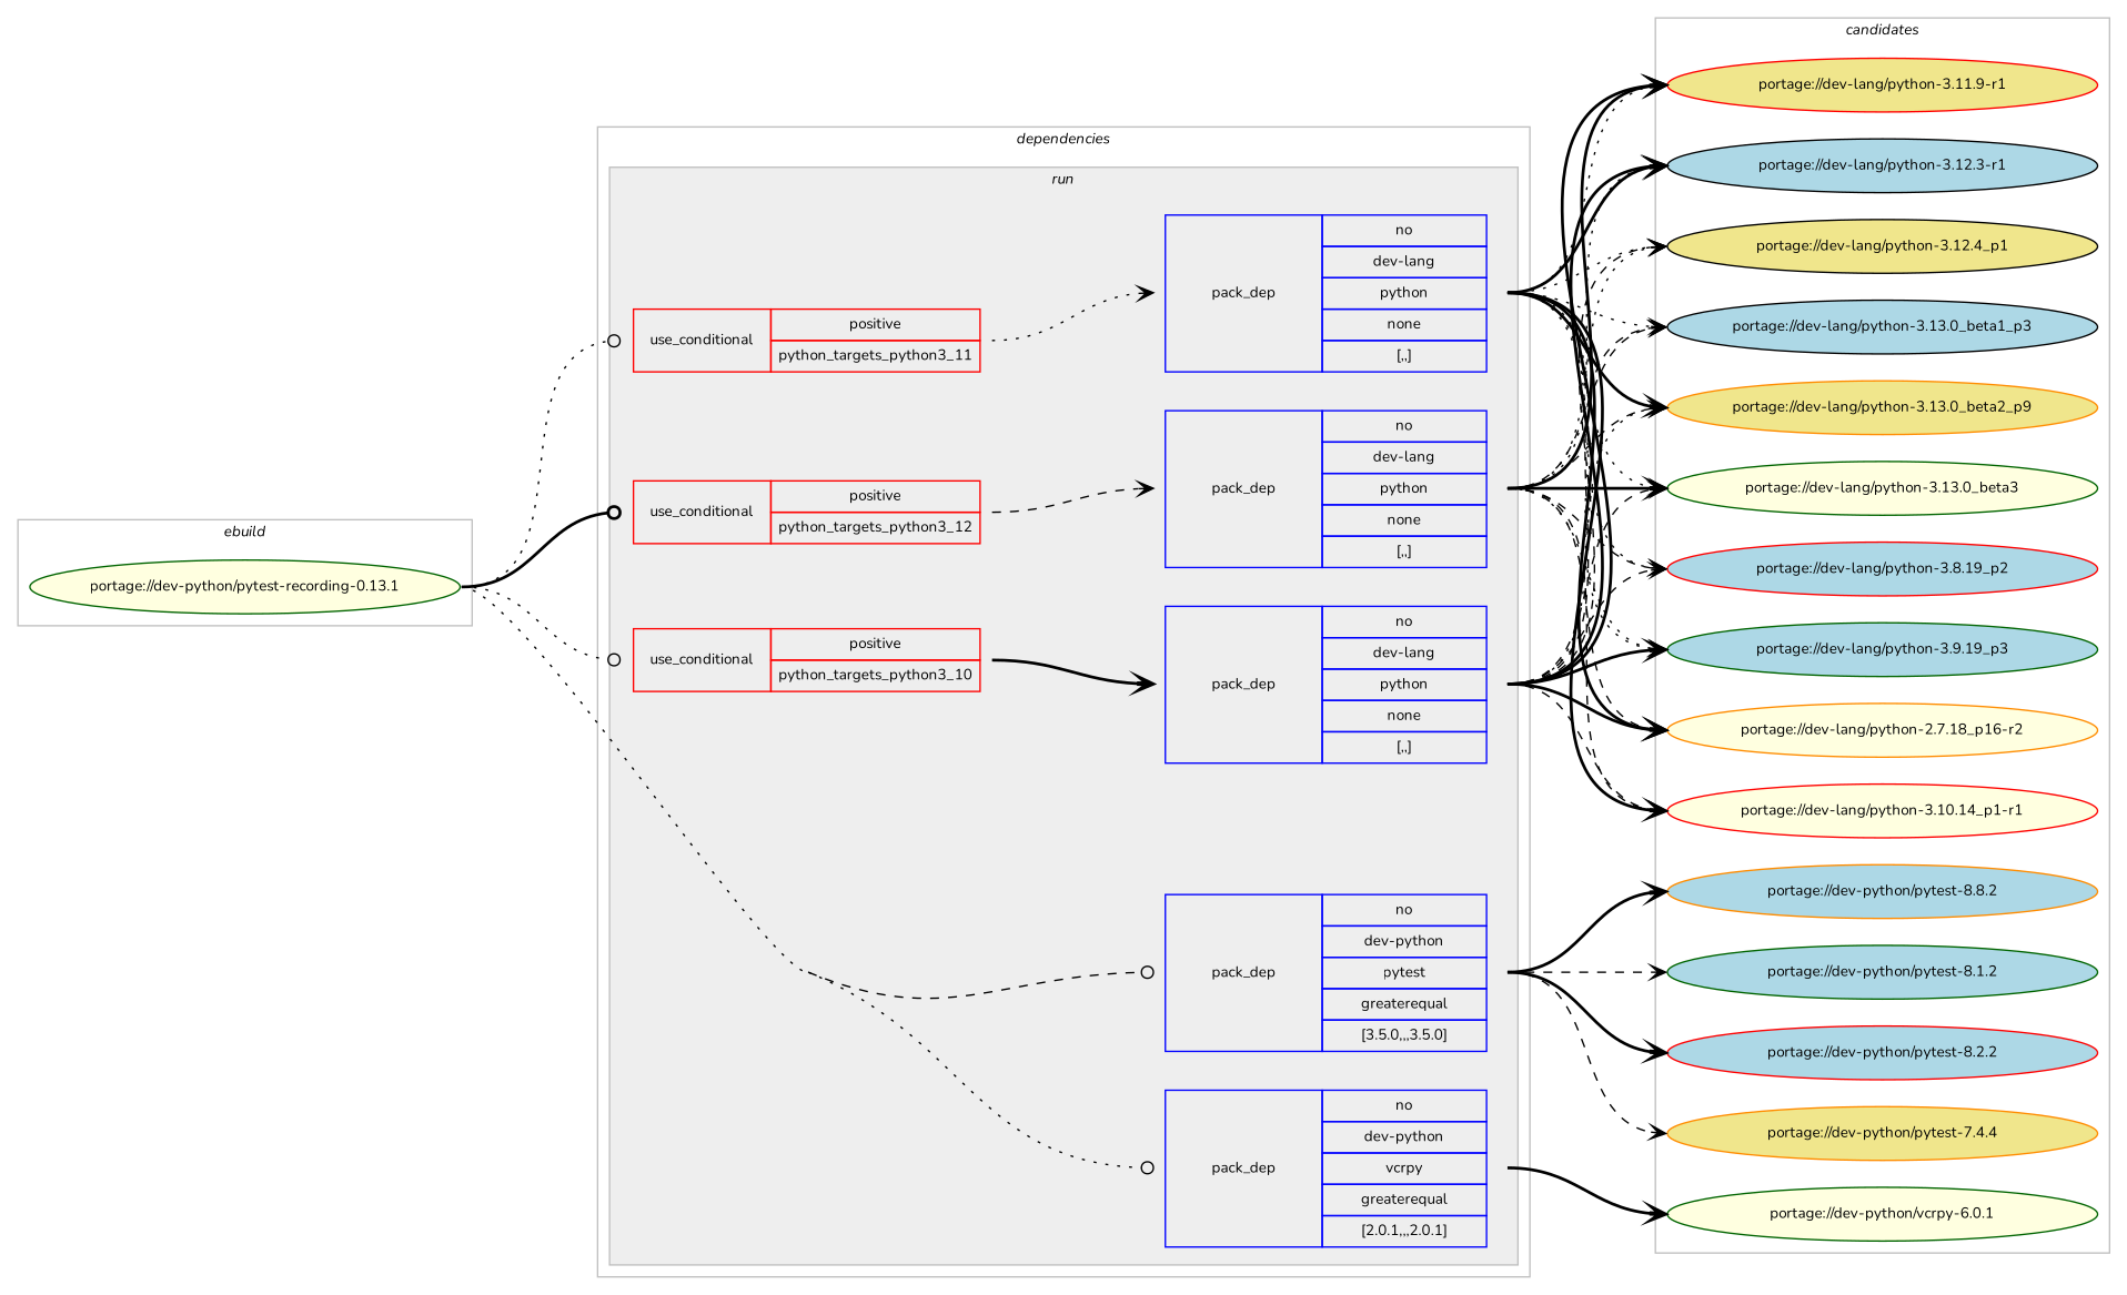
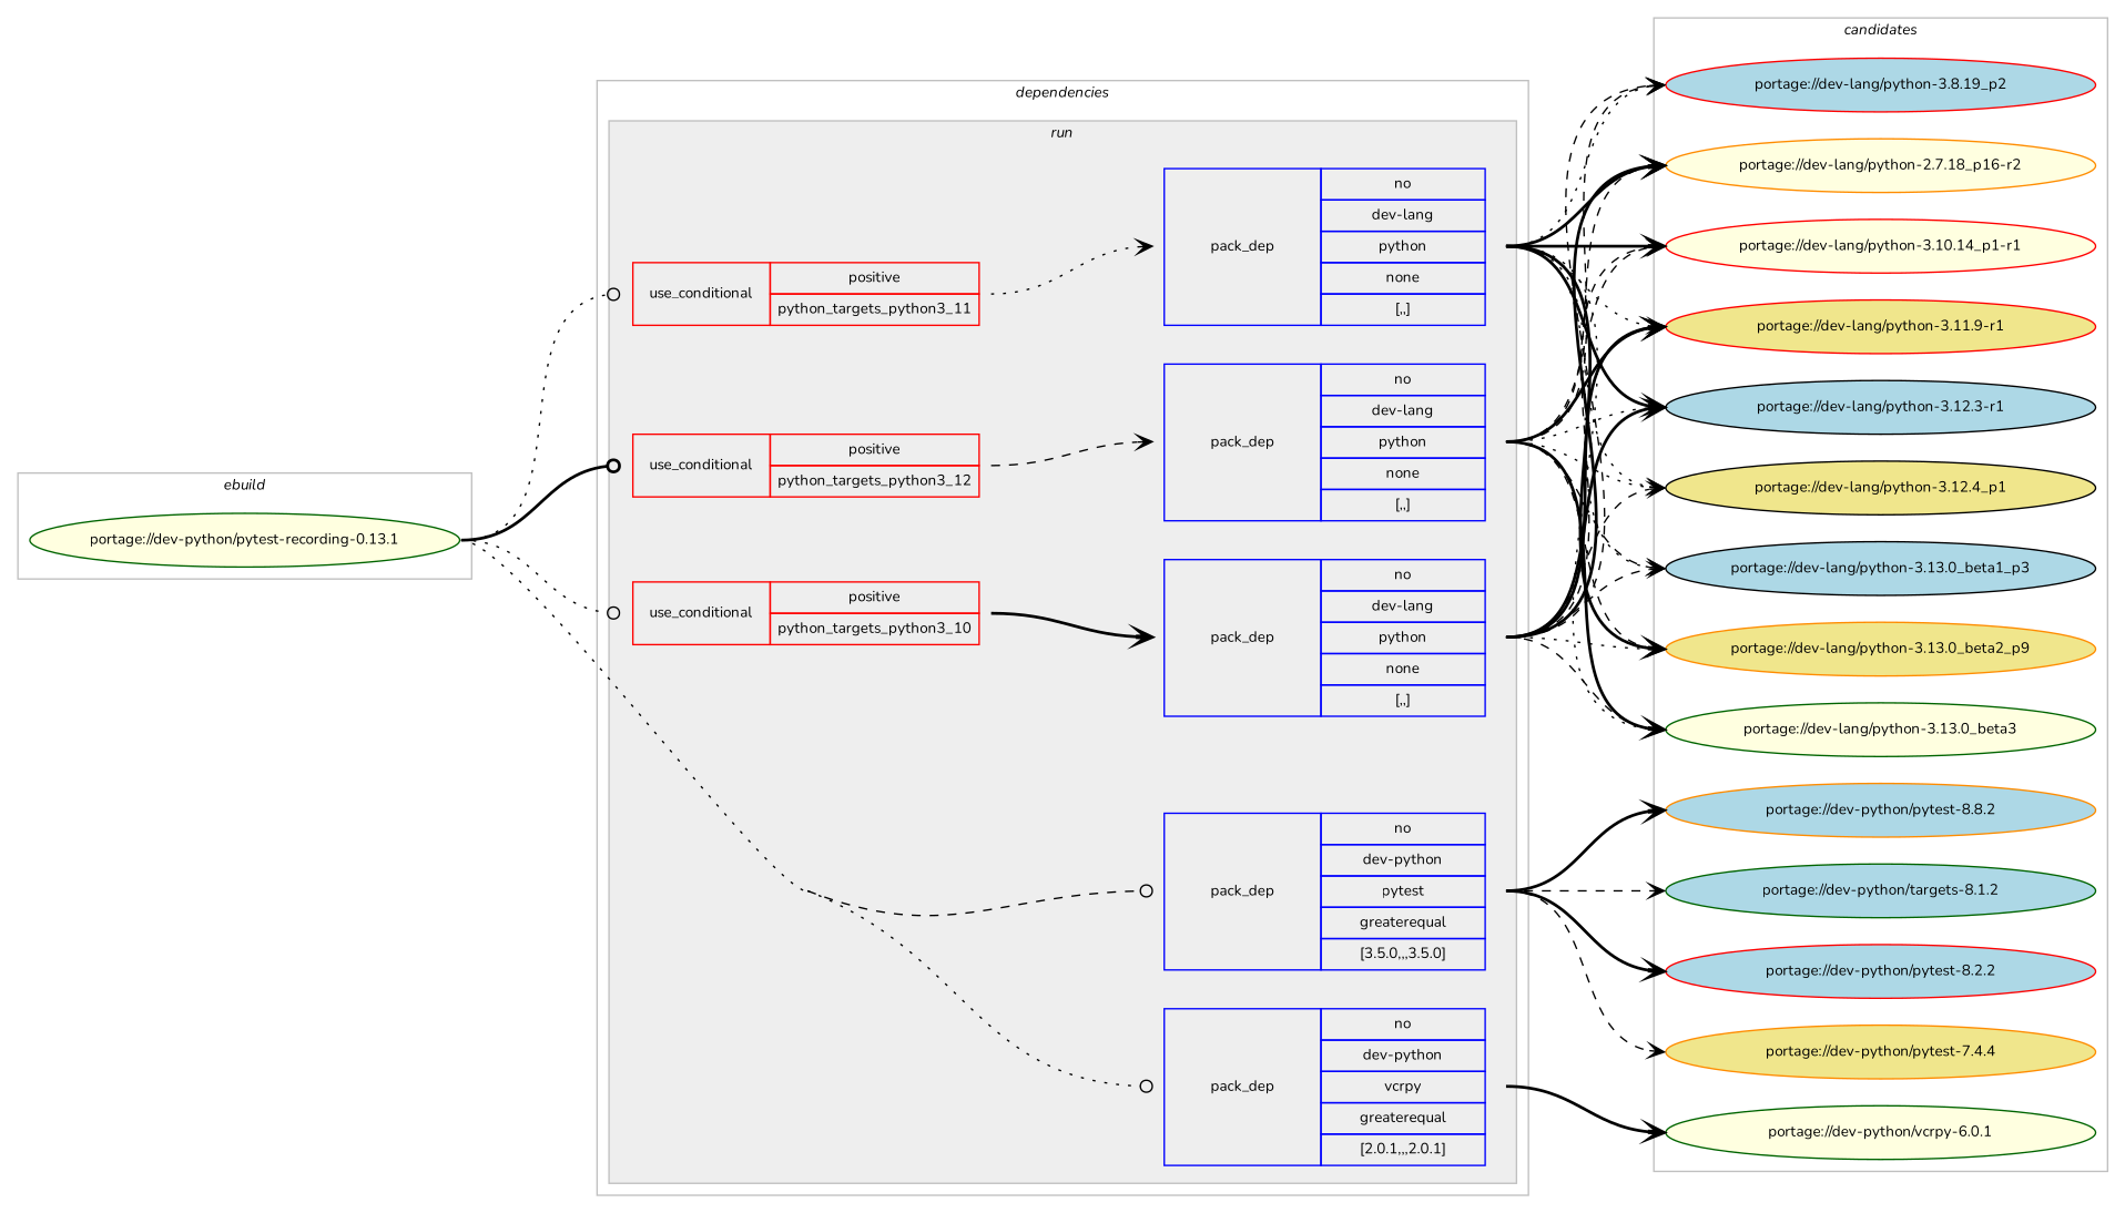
  digraph {
    compound=true
    concentrate=true
    fontname=Nunito
    fontsize=10
    newrank=true
    rankdir=LR
    ranksep=1.5
    node [color=red fontname=Nunito fontsize=10 style=filled]
    edge [arrowhead=vee fontname=Nunito headport=w style=bold tailport=e weight=100]
    n1 [color=darkgreen fillcolor=lightyellow label="portage://dev-python/pytest-recording-0.13.1" width=4]
    n2 [color=blue label=<<TABLE BORDER="0" CELLBORDER="1" CELLSPACING="0" CELLPADDING="4" WIDTH="220"><TR><TD ROWSPAN="6" CELLPADDING="30">pack_dep</TD></TR><TR><TD WIDTH="110">no</TD></TR><TR><TD>dev-lang</TD></TR><TR><TD>python</TD></TR><TR><TD>none</TD></TR><TR><TD>[,,]</TD></TR></TABLE>> shape=none style=""]
    n3 [label=<<TABLE BORDER="0" CELLBORDER="1" CELLSPACING="0" CELLPADDING="4"><TR><TD ROWSPAN="3" CELLPADDING="10">use_conditional</TD></TR><TR><TD>positive</TD></TR><TR><TD>python_targets_python3_10</TD></TR></TABLE>> shape=none style=""]
    n4 [color=blue label=<<TABLE BORDER="0" CELLBORDER="1" CELLSPACING="0" CELLPADDING="4" WIDTH="220"><TR><TD ROWSPAN="6" CELLPADDING="30">pack_dep</TD></TR><TR><TD WIDTH="110">no</TD></TR><TR><TD>dev-lang</TD></TR><TR><TD>python</TD></TR><TR><TD>none</TD></TR><TR><TD>[,,]</TD></TR></TABLE>> shape=none style=""]
    n5 [label=<<TABLE BORDER="0" CELLBORDER="1" CELLSPACING="0" CELLPADDING="4"><TR><TD ROWSPAN="3" CELLPADDING="10">use_conditional</TD></TR><TR><TD>positive</TD></TR><TR><TD>python_targets_python3_11</TD></TR></TABLE>> shape=none style=""]
    n6 [color=blue label=<<TABLE BORDER="0" CELLBORDER="1" CELLSPACING="0" CELLPADDING="4" WIDTH="220"><TR><TD ROWSPAN="6" CELLPADDING="30">pack_dep</TD></TR><TR><TD WIDTH="110">no</TD></TR><TR><TD>dev-lang</TD></TR><TR><TD>python</TD></TR><TR><TD>none</TD></TR><TR><TD>[,,]</TD></TR></TABLE>> shape=none style=""]
    n7 [label=<<TABLE BORDER="0" CELLBORDER="1" CELLSPACING="0" CELLPADDING="4"><TR><TD ROWSPAN="3" CELLPADDING="10">use_conditional</TD></TR><TR><TD>positive</TD></TR><TR><TD>python_targets_python3_12</TD></TR></TABLE>> shape=none style=""]
    n8 [color=blue label=<<TABLE BORDER="0" CELLBORDER="1" CELLSPACING="0" CELLPADDING="4" WIDTH="220"><TR><TD ROWSPAN="6" CELLPADDING="30">pack_dep</TD></TR><TR><TD WIDTH="110">no</TD></TR><TR><TD>dev-python</TD></TR><TR><TD>pytest</TD></TR><TR><TD>greaterequal</TD></TR><TR><TD>[3.5.0,,,3.5.0]</TD></TR></TABLE>> shape=none style=""]
    n9 [color=blue label=<<TABLE BORDER="0" CELLBORDER="1" CELLSPACING="0" CELLPADDING="4" WIDTH="220"><TR><TD ROWSPAN="6" CELLPADDING="30">pack_dep</TD></TR><TR><TD WIDTH="110">no</TD></TR><TR><TD>dev-python</TD></TR><TR><TD>vcrpy</TD></TR><TR><TD>greaterequal</TD></TR><TR><TD>[2.0.1,,,2.0.1]</TD></TR></TABLE>> shape=none style=""]
    n10 [color=darkorange fillcolor=lightyellow label="portage://dev-lang/python-2.7.18_p16-r2" width=4]
    n11 [fillcolor=lightyellow label="portage://dev-lang/python-3.10.14_p1-r1" width=4]
    n12 [fillcolor=khaki label="portage://dev-lang/python-3.11.9-r1" width=4]
    n13 [color=black fillcolor=lightblue label="portage://dev-lang/python-3.12.3-r1" width=4]
    n14 [color=black fillcolor=khaki label="portage://dev-lang/python-3.12.4_p1" width=4]
    n15 [color=black fillcolor=lightblue label="portage://dev-lang/python-3.13.0_beta1_p3" width=4]
    n16 [color=darkorange fillcolor=khaki label="portage://dev-lang/python-3.13.0_beta2_p9" width=4]
    n17 [color=darkgreen fillcolor=lightyellow label="portage://dev-lang/python-3.13.0_beta3" width=4]
    n18 [fillcolor=lightblue label="portage://dev-lang/python-3.8.19_p2" width=4]
-   n19 [color=darkgreen fillcolor=lightblue label="portage://dev-lang/python-3.9.19_p3" width=4]
    n20 [color=darkorange fillcolor=khaki label="portage://dev-python/pytest-7.4.4" width=4]
    n21 [color=darkorange fillcolor=lightblue label="portage://dev-python/pytest-8.8.2" width=4]
-   n22 [color=darkgreen fillcolor=lightblue label="portage://dev-python/pytest-8.1.2" width=4]
+   n22 [color=darkgreen fillcolor=lightblue label="portage://dev-python/targets-8.1.2" width=4]
    n23 [fillcolor=lightblue label="portage://dev-python/pytest-8.2.2" width=4]
    n24 [color=darkgreen fillcolor=lightyellow label="portage://dev-python/vcrpy-6.0.1" width=4]
    subgraph cluster_1 {
      color=gray
      label=<<i>ebuild</i>>
      rank=same
      n1
    }
    subgraph cluster_2 {
      color=gray
      label=<<i>dependencies</i>>
      subgraph cluster_3 {
        color=gray
        fillcolor="#eeeeee"
        label=<<i>compile</i>>
        style=filled
      }
      subgraph cluster_4 {
        color=gray
        fillcolor="#eeeeee"
        label=<<i>compile and run</i>>
        style=filled
      }
      subgraph cluster_5 {
        color=gray
        fillcolor="#eeeeee"
        label=<<i>run</i>>
        style=filled
        subgraph sub_6 {
          color=gray
          fillcolor="#eeeeee"
          label=<<i>run</i>>
          style=filled
          n3
          subgraph sub_7 {
            color=gray
            fillcolor="#eeeeee"
            label=<<i>run</i>>
            style=filled
            n2
          }
        }
        subgraph sub_8 {
          color=gray
          fillcolor="#eeeeee"
          label=<<i>run</i>>
          style=filled
          n5
          subgraph sub_9 {
            color=gray
            fillcolor="#eeeeee"
            label=<<i>run</i>>
            style=filled
            n4
          }
        }
        subgraph sub_10 {
          color=gray
          fillcolor="#eeeeee"
          label=<<i>run</i>>
          style=filled
          n7
          subgraph sub_11 {
            color=gray
            fillcolor="#eeeeee"
            label=<<i>run</i>>
            style=filled
            n6
          }
        }
        subgraph sub_12 {
          color=gray
          fillcolor="#eeeeee"
          label=<<i>run</i>>
          style=filled
          n8
        }
        subgraph sub_13 {
          color=gray
          fillcolor="#eeeeee"
          label=<<i>run</i>>
          style=filled
          n9
        }
      }
    }
    subgraph cluster_14 {
      color=gray
      label=<<i>candidates</i>>
      rank=same
      subgraph sub_15 {
        color=black
        label=<<i>candidates</i>>
        nodesep=1
        rank=same
        n10
        n11
        n12
        n13
        n14
        n15
        n16
        n17
        n18
-       n19
      }
      subgraph sub_16 {
        color=black
        label=<<i>candidates</i>>
        nodesep=1
        rank=same
        n10
        n11
        n12
        n13
        n14
        n15
        n16
        n17
        n18
-       n19
      }
      subgraph sub_17 {
        color=black
        label=<<i>candidates</i>>
        nodesep=1
        rank=same
        n10
        n11
        n12
        n13
        n14
        n15
        n16
        n17
        n18
-       n19
      }
      subgraph sub_18 {
        color=black
        label=<<i>candidates</i>>
        nodesep=1
        rank=same
        n20
        n21
        n22
        n23
      }
      subgraph sub_19 {
        color=black
        label=<<i>candidates</i>>
        nodesep=1
        rank=same
        n24
      }
    }
    n1 -> n3 [arrowhead=odot style=dotted weight=20]
    n1 -> n5 [arrowhead=odot style=dotted weight=20]
    n1 -> n7 [arrowhead=odot weight=20]
    n1 -> n8 [arrowhead=odot style=dashed weight=20]
    n1 -> n9 [arrowhead=odot style=dotted weight=20]
    n2 -> n10
    n2 -> n11 [style=dashed]
    n2 -> n12
    n2 -> n13
    n2 -> n14 [style=dashed]
    n2 -> n15 [style=dashed]
    n2 -> n16 [style=dotted]
    n2 -> n17 [style=dashed]
    n2 -> n18 [style=dashed]
-   n2 -> n19
    n3 -> n2 [weight=20]
    n4 -> n10
    n4 -> n11
    n4 -> n12 [style=dotted]
    n4 -> n13
    n4 -> n14 [style=dotted]
    n4 -> n15 [style=dotted]
    n4 -> n16
    n4 -> n17 [style=dotted]
    n4 -> n18 [style=dotted]
-   n4 -> n19 [style=dotted]
    n5 -> n4 [style=dotted weight=20]
    n6 -> n10 [style=dashed]
    n6 -> n11 [style=dashed]
    n6 -> n12
    n6 -> n13 [style=dotted]
    n6 -> n14 [style=dotted]
    n6 -> n15 [style=dashed]
    n6 -> n16 [style=dashed]
    n6 -> n17
    n6 -> n18 [style=dashed]
-   n6 -> n19 [style=dotted]
    n7 -> n6 [style=dashed weight=20]
    n8 -> n20 [style=dashed]
    n8 -> n21
    n8 -> n22 [style=dashed]
    n8 -> n23
    n9 -> n24
  }
